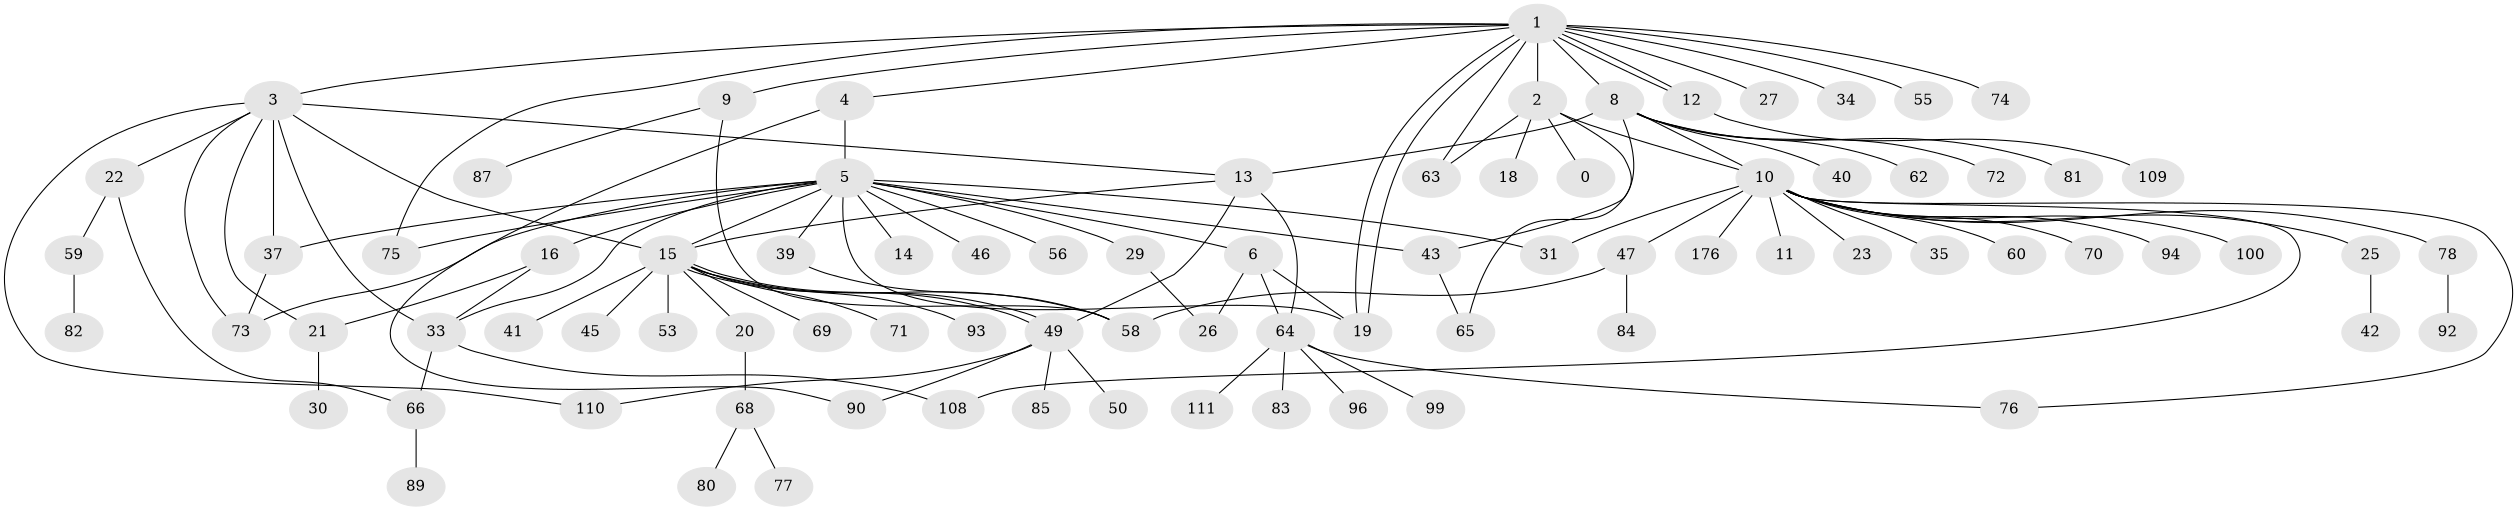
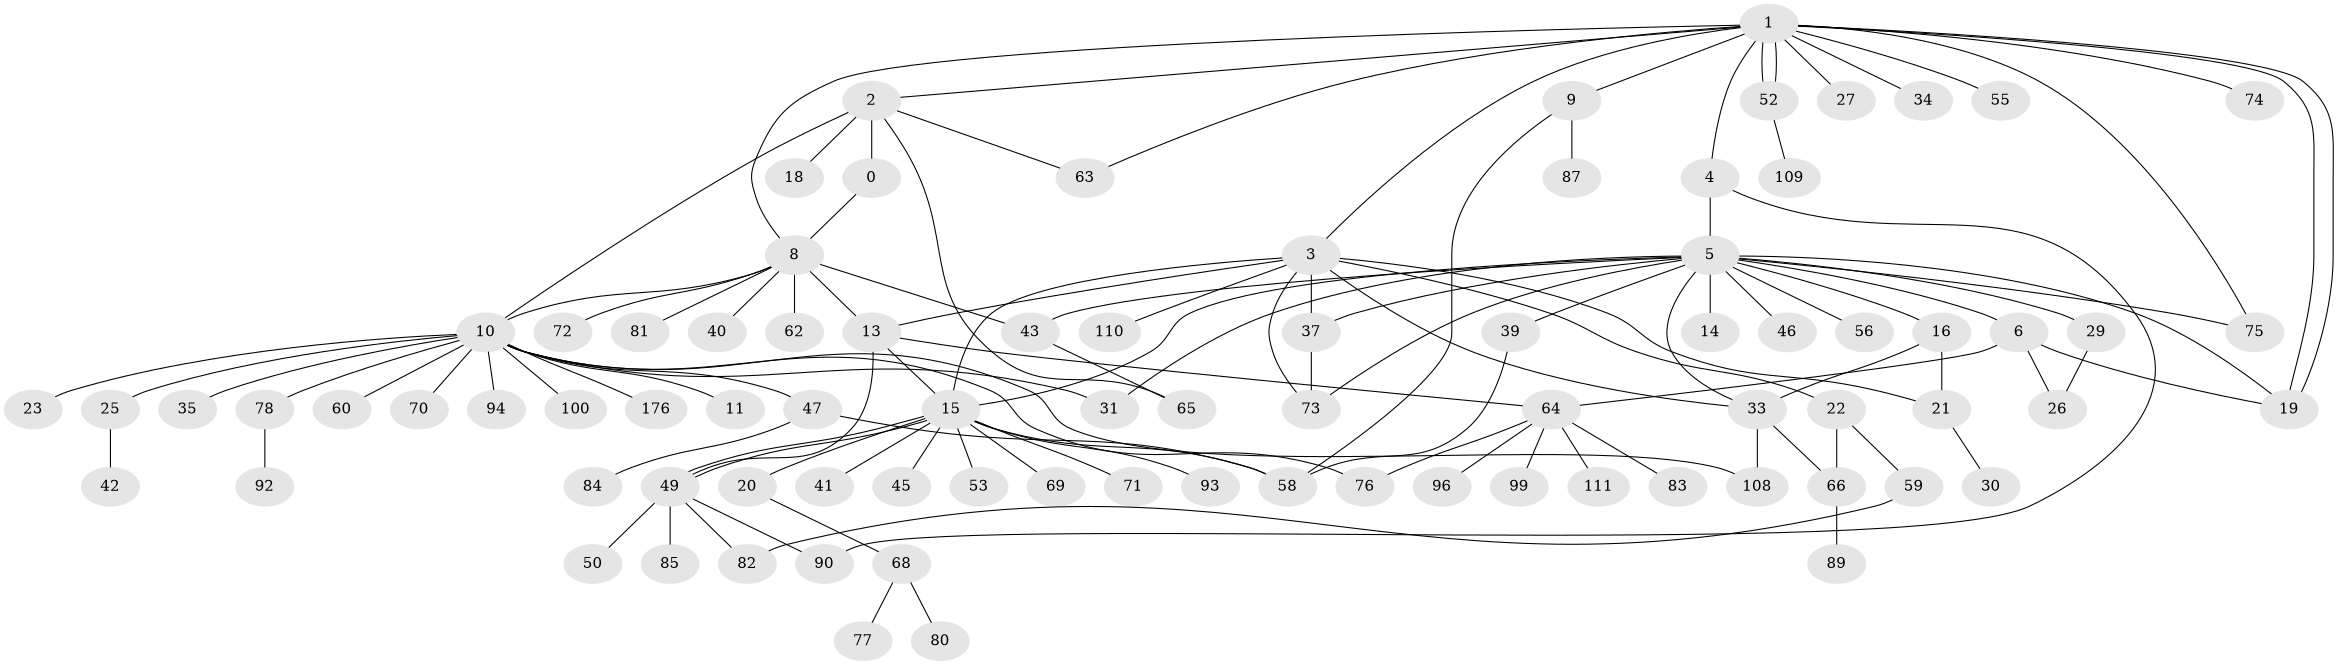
  graph {
    node [color=gray90 style=filled]
    1 [super="+104"]
    2 [super="+51"]
    3 [super="+28"]
    4
    8 [super="+61"]
    9 [super="+38"]
-   12 [super="+57"]
+   12 [super="+57" label=52]
    19
    27
    34
    55
    63 [super="+107"]
    74
    75
    n15 [label=0]
    10 [super="+17"]
    18 [super="+44"]
    65 [super="+98"]
    13 [super="+36"]
    15 [super="+24"]
    21 [super="+103"]
    22
    33 [super="+105"]
    37 [super="+95"]
    73 [super="+79"]
    110
    5 [super="+97"]
    90
    43 [super="+54"]
    40
    62
    72
    81
    58
    87
    109
    39
    31
    11 [super="+32"]
    23
    25 [super="+48"]
    35
    47 [super="+71"]
    60
    70
    76
    78
    94
    100
    n50 [label=176]
    108
    64 [super="+67"]
    49
    20
    41 [super="+52"]
    45
    53
    69
    n59 [label=71]
    93
    30
    59
    66 [super="+113"]
    6 [super="+101"]
    14 [super="+86"]
    16
    29 [super="+88"]
    46
    56
    26
    83
    96
    99
    111
    42
    84
    92
    50
    85
    68 [super="+102"]
    77
    80
    82
    89
    1 -- 2
    1 -- 3
    1 -- 4
    1 -- 8
    1 -- 9
    1 -- 12
    1 -- 12
    1 -- 19
    1 -- 19
    1 -- 27
    1 -- 34
    1 -- 55
    1 -- 63
    1 -- 74
    1 -- 75
    2 -- 63
    2 -- n15
    2 -- 10 [weight=2]
    2 -- 18
    2 -- 65
    3 -- 13
    3 -- 15
    3 -- 21
    3 -- 22
    3 -- 33
    3 -- 37
    3 -- 73
    3 -- 110
    4 -- 5
    4 -- 90
    8 -- 10
    8 -- 13 [weight=2]
    8 -- 43
    8 -- 40
    8 -- 62
    8 -- 72
    8 -- 81
    9 -- 58
    9 -- 87
    12 -- 109
+   n15 -- 8
    10 -- 31
    10 -- 11
    10 -- 23
    10 -- 25
    10 -- 35
    10 -- 47
    10 -- 60
    10 -- 70
    10 -- 76
    10 -- 78
    10 -- 94
    10 -- 100
    10 -- n50
    10 -- 108
    13 -- 15
    13 -- 64
    13 -- 49
    15 -- 58
    15 -- 49
    15 -- 49
    15 -- 20
    15 -- 41
    15 -- 45
    15 -- 53
    15 -- 69
    15 -- n59
    15 -- 93
    21 -- 30
    22 -- 59
    22 -- 66
    33 -- 108
    33 -- 66
    37 -- 73
    5 -- 19
    5 -- 75
    5 -- 15 [weight=2]
    5 -- 33
    5 -- 37
    5 -- 73
    5 -- 43
    5 -- 39
    5 -- 31
    5 -- 6
    5 -- 14 [weight=2]
    5 -- 16
    5 -- 29
    5 -- 46
    5 -- 56
    43 -- 65
    39 -- 58
    25 -- 42
    47 -- 58
    47 -- 84
    78 -- 92
    64 -- 76
    64 -- 83
    64 -- 96
    64 -- 99
    64 -- 111
-   49 -- 110
+   49 -- 82
    49 -- 90
    49 -- 50
    49 -- 85
    20 -- 68
    59 -- 82
    66 -- 89
    6 -- 19
    6 -- 64
    6 -- 26
    16 -- 21
    16 -- 33
    29 -- 26
    68 -- 77
    68 -- 80
  }
